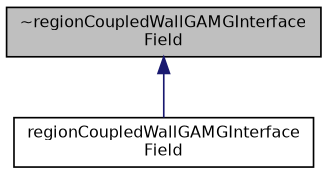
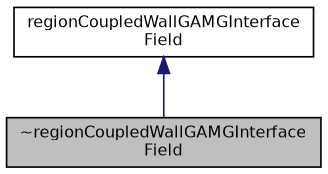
  digraph {
    rankdir=TB
    node [color=black fontname=Helvetica fontsize=10 shape=record]
    n1 [fillcolor=grey75 fontcolor=black height=0.2 label="~regionCoupledWallGAMGInterface\lField" style=filled width=0.4]
    n2 [height=0.2 label="regionCoupledWallGAMGInterface\lField" width=0.4]
-   n1 -> n2 [color=midnightblue dir=back fontname=Helvetica fontsize=10 labelfontname=Helvetica labelfontsize=10 style=solid]
+   n2 -> n1 [color=midnightblue dir=back fontname=Helvetica fontsize=10 labelfontname=Helvetica labelfontsize=10 style=solid]
  }
